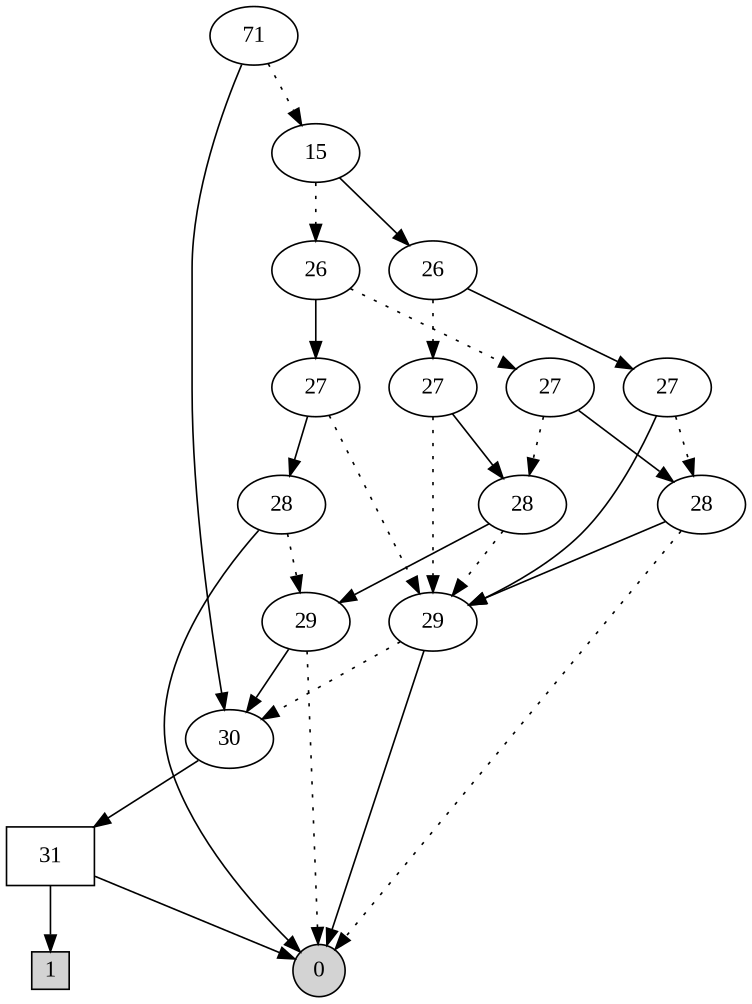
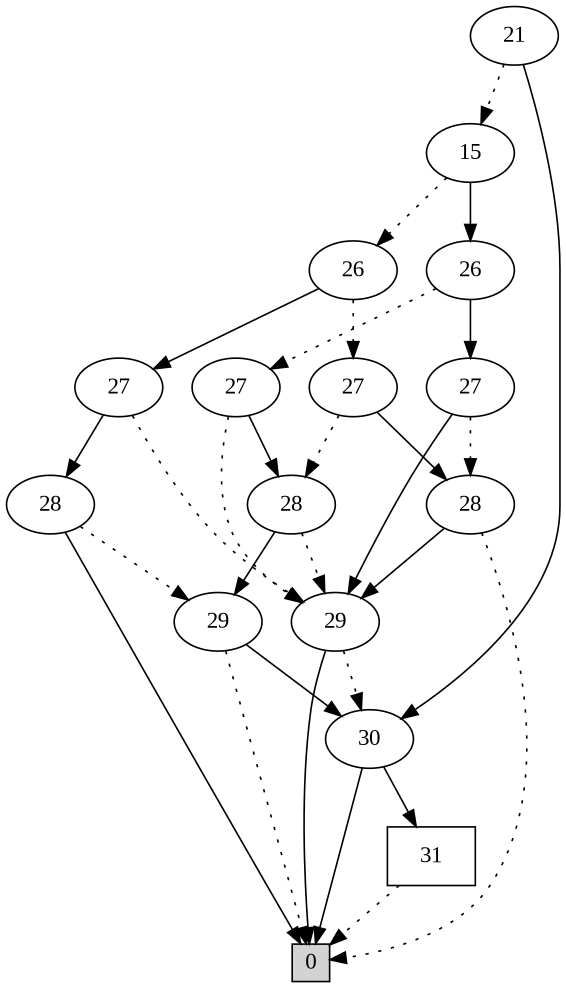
  digraph {
    fontname="Liberation Serif"
    node [fontname="Liberation Serif"]
    edge [fontname="Liberation Serif" style=filled]
-   n1 [height=0.3 label=0 shape=ellipse style=filled width=0.3]
-   n2 [height=0.3 label=1 shape=box style=filled width=0.3]
-   n3 [label=71]
+   n1 [height=0.3 label=0 shape=box style=filled width=0.3]
+   n3 [label=21]
    n4 [label=15]
    n5 [label=30]
    n6 [label=26]
    n7 [label=26]
    n8 [label=31 shape=box]
    n9 [label=27]
    n10 [label=27]
    n11 [label=27]
    n12 [label=27]
    n13 [label=28]
    n14 [label=28]
    n15 [label=29]
    n16 [label=28]
    n17 [label=29]
    n3 -> n4 [style=dotted]
    n3 -> n5
    n4 -> n6 [style=dotted]
    n4 -> n7
+   n5 -> n1
    n5 -> n8
    n6 -> n9 [style=dotted]
    n6 -> n10
    n7 -> n11 [style=dotted]
    n7 -> n12
-   n8 -> n1
-   n8 -> n2
+   n8 -> n1 [style=dotted]
    n9 -> n13 [style=dotted]
    n9 -> n14
    n10 -> n15 [style=dotted]
    n10 -> n16
    n11 -> n13
    n11 -> n15 [style=dotted]
    n12 -> n14 [style=dotted]
    n12 -> n15
    n13 -> n15 [style=dotted]
    n13 -> n17
    n14 -> n1 [style=dotted]
    n14 -> n15
    n15 -> n1
    n15 -> n5 [style=dotted]
    n16 -> n1
    n16 -> n17 [style=dotted]
    n17 -> n1 [style=dotted]
    n17 -> n5
  }
